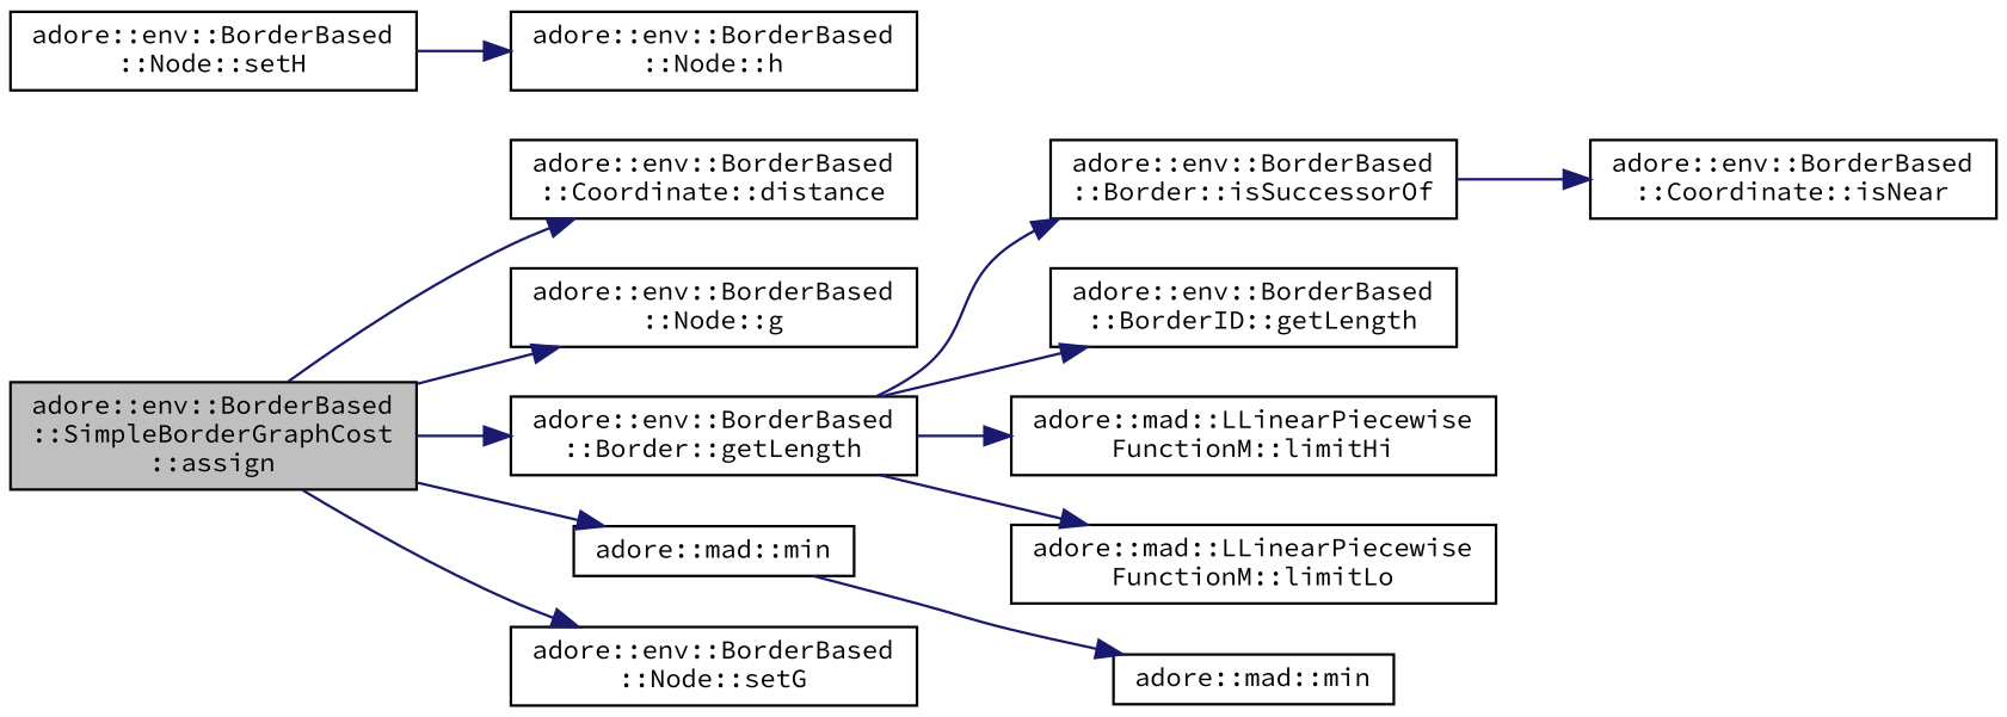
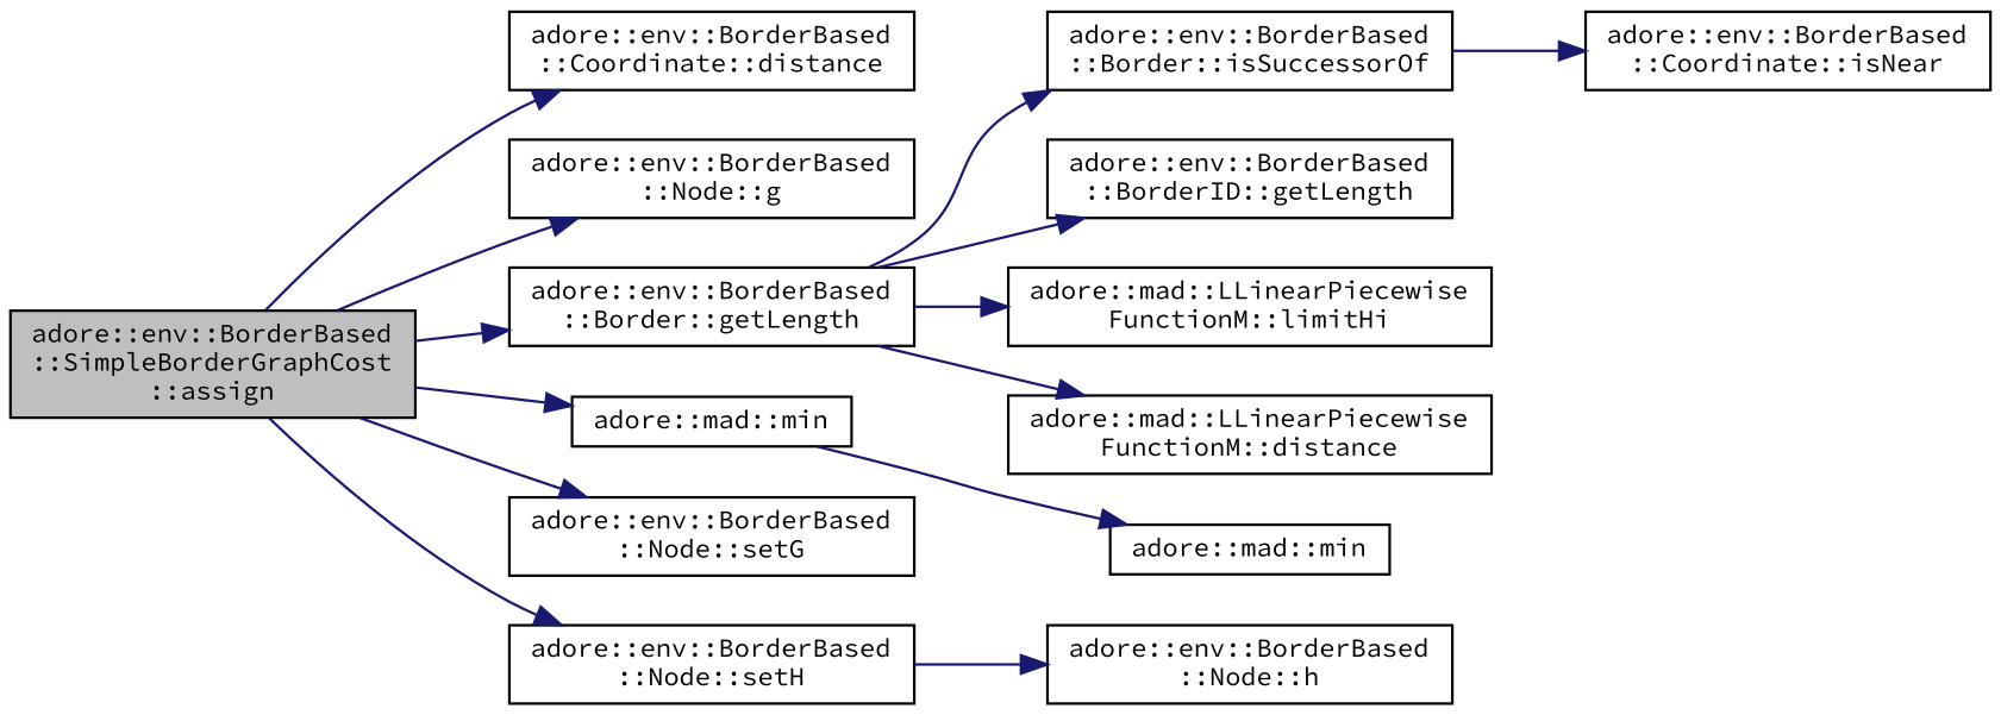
  digraph {
    fontname="Source Code Pro"
    rankdir=LR
    node [color=black fillcolor=white fontname="Source Code Pro" fontsize=10 shape=record style=filled]
    edge [color=midnightblue fontname="Source Code Pro" fontsize=10 labelfontname=Helvetica labelfontsize=10 style=solid]
    n1 [fillcolor=grey75 fontcolor=black height=0.2 label="adore::env::BorderBased\l::SimpleBorderGraphCost\l::assign" width=0.4]
    n2 [height=0.2 label="adore::env::BorderBased\l::Coordinate::distance" width=0.4]
    n3 [height=0.2 label="adore::env::BorderBased\l::Node::g" width=0.4]
    n4 [height=0.2 label="adore::env::BorderBased\l::Border::getLength" width=0.4]
    n5 [height=0.2 label="adore::mad::min" width=0.4]
    n6 [height=0.2 label="adore::env::BorderBased\l::Node::setG" width=0.4]
    n7 [height=0.2 label="adore::env::BorderBased\l::Node::setH" width=0.4]
    n8 [height=0.2 label="adore::env::BorderBased\l::Border::isSuccessorOf" width=0.4]
    n9 [height=0.2 label="adore::env::BorderBased\l::BorderID::getLength" width=0.4]
    n10 [height=0.2 label="adore::mad::LLinearPiecewise\lFunctionM::limitHi" width=0.4]
-   n11 [height=0.2 label="adore::mad::LLinearPiecewise\lFunctionM::limitLo" width=0.4]
+   n11 [height=0.2 label="adore::mad::LLinearPiecewise\lFunctionM::distance" width=0.4]
    n12 [height=0.2 label="adore::env::BorderBased\l::Coordinate::isNear" width=0.4]
    n13 [height=0.2 label="adore::mad::min" width=0.4]
    n14 [height=0.2 label="adore::env::BorderBased\l::Node::h" width=0.4]
    n1 -> n2
    n1 -> n3
    n1 -> n4
    n1 -> n5
    n1 -> n6
+   n1 -> n7
    n4 -> n8
    n4 -> n9
    n4 -> n10
    n4 -> n11
    n5 -> n13
    n7 -> n14
    n8 -> n12
  }
